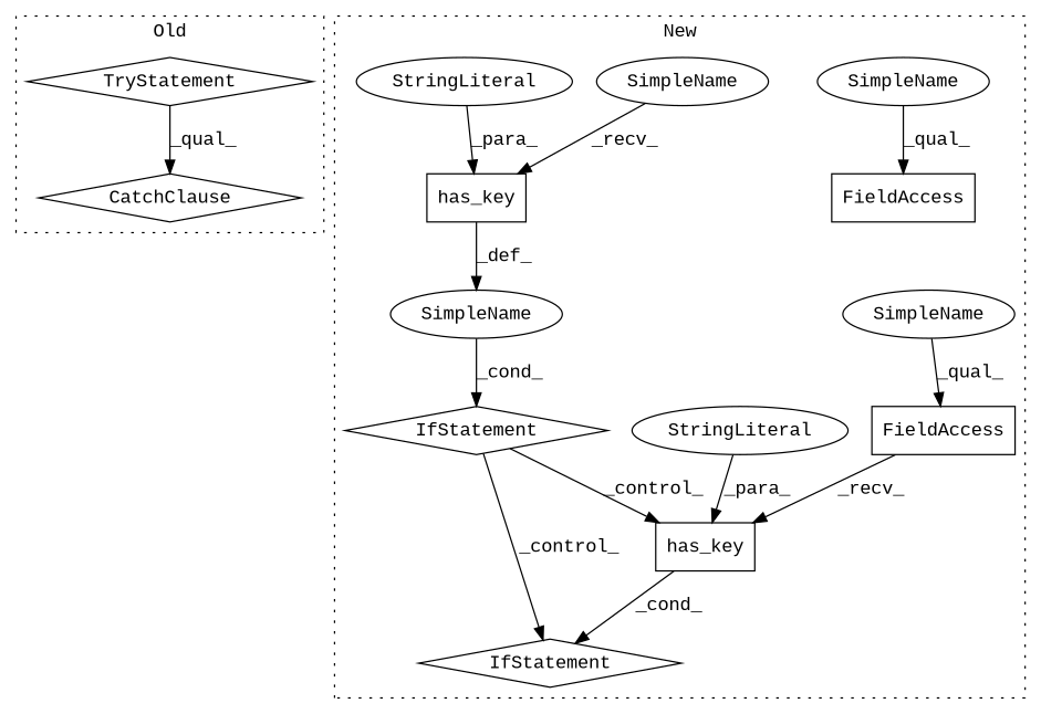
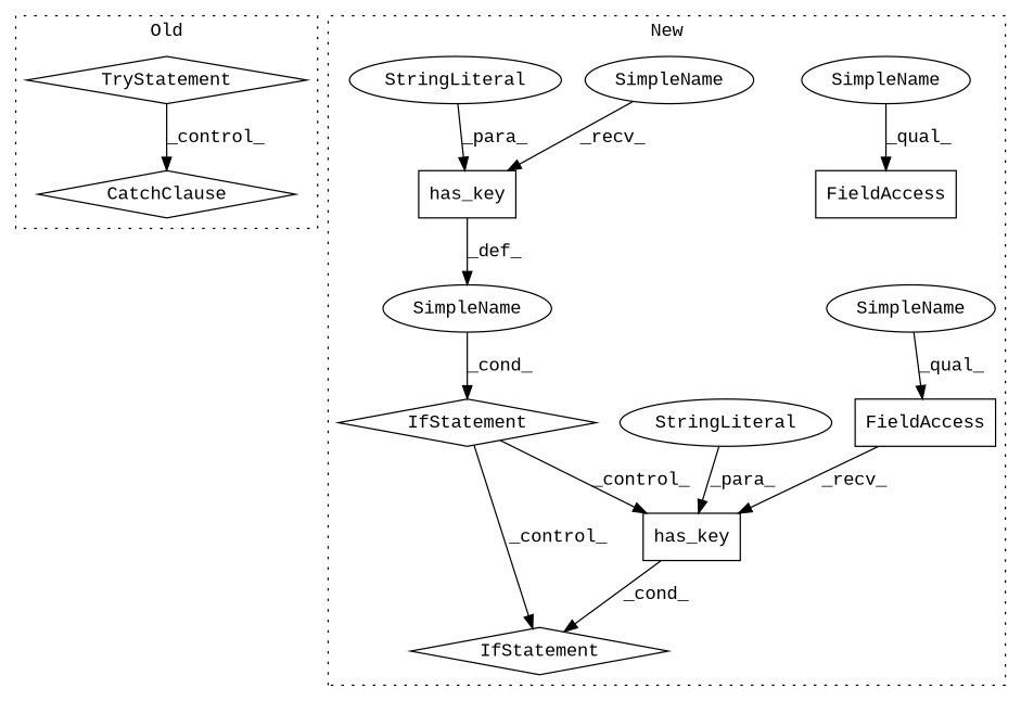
  digraph {
    fontname="Liberation Mono"
    node [a=42 l=4 s=1453 shape=ellipse fontname="Liberation Mono"]
    edge [fontname="Liberation Mono"]
    n1 [a=12 l="11,2" label=CatchClause s="1185,1219" shape=diamond]
    n2 [a=54 label=TryStatement s=1142 shape=diamond]
    n3 [a=32 l="8,1" label=has_key s="1206,1222" shape=box]
    n4 [label=SimpleName l="" s=""]
    n5 [a=25 l="4,2" label=IfStatement s="1156,1181" shape=diamond]
    n6 [a=32 l="8,1" label=has_key s="1165,1180" shape=box]
    n7 [a=22 l=10 label=FieldAccess shape=box]
    n8 [a=22 l=10 label=FieldAccess s=1195 shape=box]
    n9 [a=25 l="4,2" label=IfStatement s="1191,1223" shape=diamond]
    n10 [a=45 l=7 label=StringLiteral s=1173]
    n11 [a=45 l=8 label=StringLiteral s=1214]
    n12 [label=SimpleName]
    n13 [label=SimpleName s=1195]
    n14 [label=SimpleName s=1160]
    subgraph cluster_1 {
      label=Old
      style=dotted
      n1
      n2
    }
    subgraph cluster_2 {
      label=New
      style=dotted
      n3
      n4
      n5
      n6
      n7
      n8
      n9
      n10
      n11
      n12
      n13
      n14
    }
-   n2 -> n1 [label=_qual_]
+   n2 -> n1 [label=_control_]
    n3 -> n9 [label=_cond_]
    n4 -> n5 [label=_cond_]
    n5 -> n3 [label=_control_]
    n5 -> n9 [label=_control_]
    n6 -> n4 [label=_def_]
    n8 -> n3 [label=_recv_]
    n10 -> n6 [label=_para_]
    n11 -> n3 [label=_para_]
    n12 -> n7 [label=_qual_]
    n13 -> n8 [label=_qual_]
    n14 -> n6 [label=_recv_]
  }
